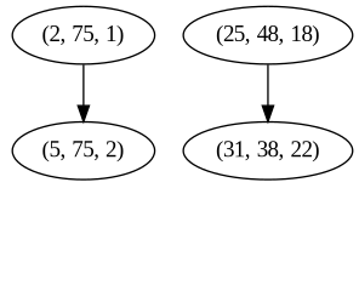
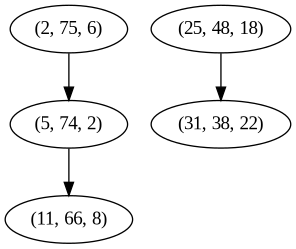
  digraph {
    fontname="Liberation Serif"
    node [fontname="Liberation Serif"]
    edge [fontname="Liberation Serif"]
-   "(2, 75, 1)"
-   "(5, 74, 2)" [label="(5, 75, 2)"]
+   "(2, 75, 1)" [label="(2, 75, 6)"]
+   "(5, 74, 2)"
+   "(11, 66, 8)"
    "(25, 48, 18)"
    "(31, 38, 22)"
    "(2, 75, 1)" -> "(5, 74, 2)"
+   "(5, 74, 2)" -> "(11, 66, 8)"
    "(25, 48, 18)" -> "(31, 38, 22)"
  }
